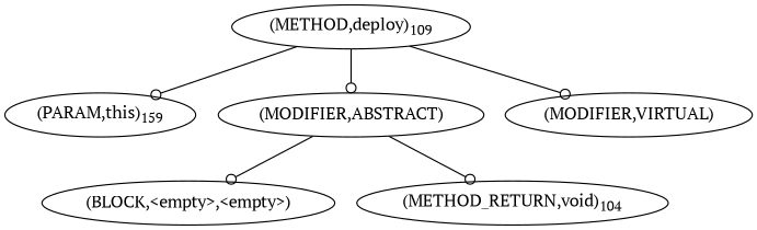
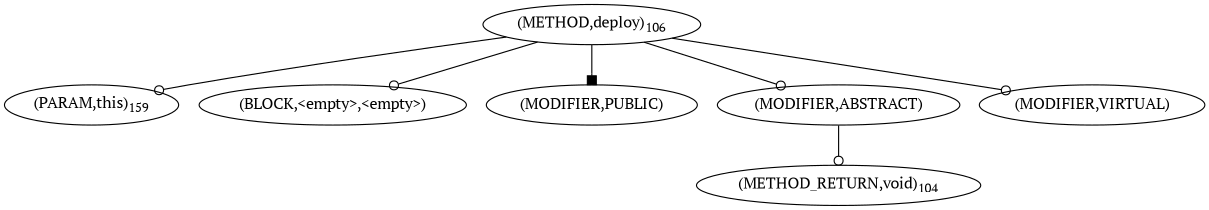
  digraph {
    fontname="PT Serif"
    node [fontname="PT Serif"]
    edge [arrowhead=odot fontname="PT Serif"]
-   n1 [label=<(METHOD,deploy)<SUB>109</SUB>>]
+   n1 [label=<(METHOD,deploy)<SUB>106</SUB>>]
    n2 [label=<(PARAM,this)<SUB>159</SUB>>]
    n3 [label=<(BLOCK,&lt;empty&gt;,&lt;empty&gt;)>]
+   n4 [label=<(MODIFIER,PUBLIC)>]
    n5 [label=<(MODIFIER,ABSTRACT)>]
    n6 [label=<(MODIFIER,VIRTUAL)>]
    n7 [label=<(METHOD_RETURN,void)<SUB>104</SUB>>]
    n1 -> n2
-   n5 -> n3
+   n1 -> n3
+   n1 -> n4 [arrowhead=box]
    n1 -> n5
    n1 -> n6
    n5 -> n7
  }
